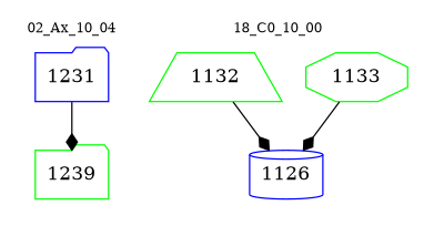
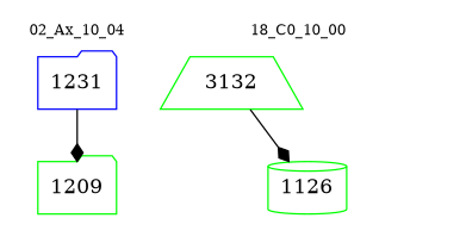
  digraph {
    node [color=green shape=folder]
    edge [arrowhead=diamond color=black]
    n1 [color=blue label=1231]
-   n2 [label=1239]
-   n3 [label=1133 shape=octagon]
-   n4 [color=blue label=1126 shape=cylinder]
-   n5 [label=1132 shape=trapezium]
+   n2 [label=1209]
+   n4 [label=1126 shape=cylinder]
+   n5 [label=3132 shape=trapezium]
    subgraph cluster_1 {
      color=white
      fontsize=10
      label="02_Ax_10_04"
      n1
      n2
    }
    subgraph cluster_2 {
      color=white
      fontsize=10
      label="18_C0_10_00"
-     n3
      n4
      n5
    }
    n1 -> n2
-   n3 -> n4
    n5 -> n4
  }
